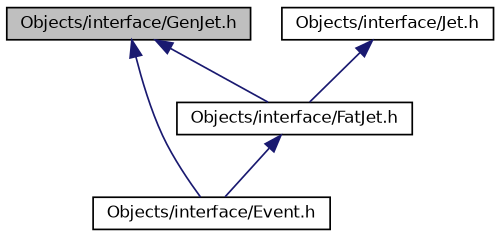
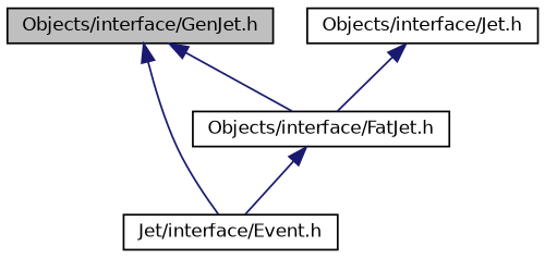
  digraph {
    node [color=black fillcolor=white fontname=Helvetica fontsize=10 shape=record style=filled]
    edge [color=midnightblue dir=back fontname=Helvetica fontsize=10 labelfontname=Helvetica labelfontsize=10 style=solid]
    n1 [fillcolor=grey75 fontcolor=black height=0.2 label="Objects/interface/GenJet.h" width=0.4]
-   n2 [height=0.2 label="Objects/interface/Event.h" width=0.4]
+   n2 [height=0.2 label="Jet/interface/Event.h" width=0.4]
    n3 [height=0.2 label="Objects/interface/FatJet.h" width=0.4]
    n4 [height=0.2 label="Objects/interface/Jet.h" width=0.4]
    n1 -> n2
    n1 -> n3
    n3 -> n2
    n4 -> n3
  }
